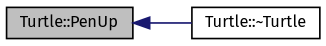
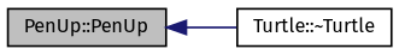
  digraph {
    rankdir=LR
    fontname="Fira Sans"
    node [color=black fontname="Fira Sans" fontsize=10 shape=record style=filled]
-   n1 [fillcolor=grey75 fontcolor=black height=0.2 label="Turtle::PenUp" width=0.4]
+   n1 [fillcolor=grey75 fontcolor=black height=0.2 label="PenUp::PenUp" width=0.4]
    n2 [fillcolor=white height=0.2 label="Turtle::~Turtle" width=0.4]
    n1 -> n2 [color=midnightblue dir=back fontname="Fira Sans" fontsize=10 labelfontname=Helvetica labelfontsize=10 style=solid]
  }
